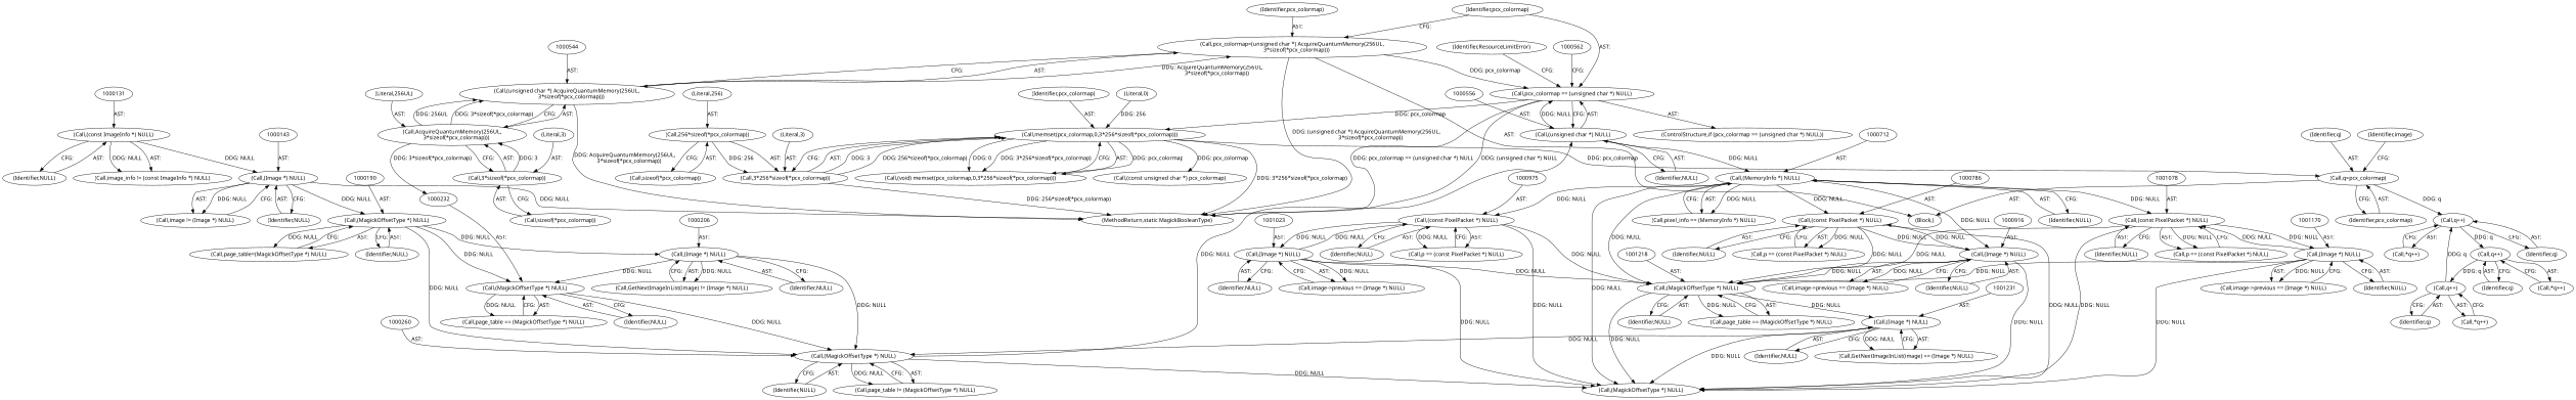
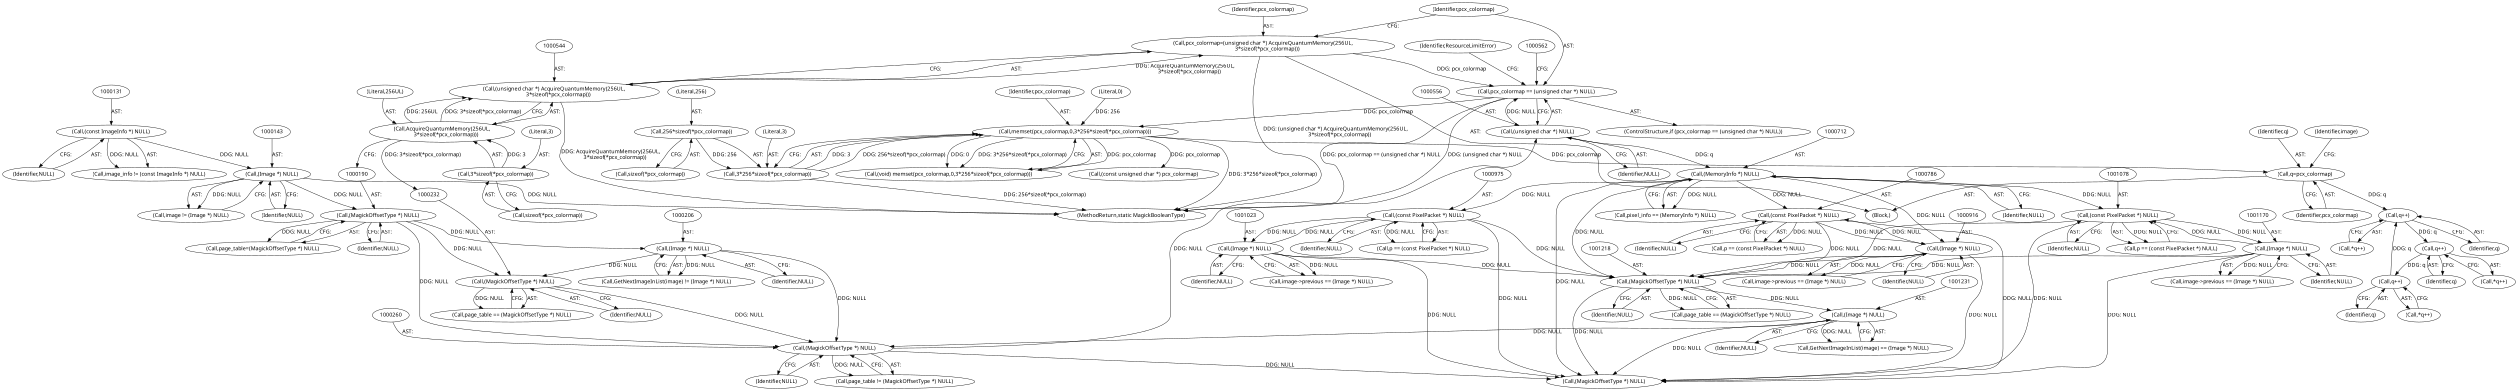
  digraph {
    fontname="Noto Sans"
    node [fontname="Noto Sans"]
    edge [fontname="Noto Sans"]
    n1 [label="(Call,q++)"]
    n2 [label="(Call,q++)"]
    n3 [label="(Call,*q++)"]
    n4 [label="(Identifier,q)"]
    n5 [label="(Call,q++)"]
    n6 [label="(Identifier,q)"]
    n7 [label="(Call,*q++)"]
    n8 [label="(Identifier,q)"]
    n9 [label="(Call,*q++)"]
    n10 [label="(Call,q=pcx_colormap)"]
    n11 [label="(Block,)"]
    n12 [label="(Identifier,pcx_colormap)"]
    n13 [label="(Call,memset(pcx_colormap,0,3*256*sizeof(*pcx_colormap)))"]
    n14 [label="(Call,3*256*sizeof(*pcx_colormap))"]
    n15 [label="(Call,(void) memset(pcx_colormap,0,3*256*sizeof(*pcx_colormap)))"]
    n16 [label="(Call,(const unsigned char *) pcx_colormap)"]
    n17 [label="(MethodReturn,static MagickBooleanType)"]
    n18 [label="(Call,pcx_colormap == (unsigned char *) NULL)"]
    n19 [label="(Call,(unsigned char *) NULL)"]
    n20 [label="(ControlStructure,if (pcx_colormap == (unsigned char *) NULL))"]
    n21 [label="(Call,(MemoryInfo *) NULL)"]
    n22 [label="(Identifier,NULL)"]
    n23 [label="(Call,pcx_colormap=(unsigned char *) AcquireQuantumMemory(256UL,\n      3*sizeof(*pcx_colormap)))"]
    n24 [label="(Call,(unsigned char *) AcquireQuantumMemory(256UL,\n      3*sizeof(*pcx_colormap)))"]
    n25 [label="(Call,AcquireQuantumMemory(256UL,\n      3*sizeof(*pcx_colormap)))"]
    n26 [label="(Call,3*sizeof(*pcx_colormap))"]
    1000232
    n28 [label="(Call,sizeof(*pcx_colormap))"]
    n29 [label="(Call,(MagickOffsetType *) NULL)"]
    n30 [label="(Call,(MagickOffsetType *) NULL)"]
    n31 [label="(Call,(const PixelPacket *) NULL)"]
    n32 [label="(Call,(const PixelPacket *) NULL)"]
    n33 [label="(Call,(Image *) NULL)"]
    n34 [label="(Call,(const PixelPacket *) NULL)"]
    n35 [label="(Call,pixel_info == (MemoryInfo *) NULL)"]
    n36 [label="(Identifier,NULL)"]
    n37 [label="(Call,(MagickOffsetType *) NULL)"]
    n38 [label="(Identifier,NULL)"]
    n39 [label="(Call,page_table != (MagickOffsetType *) NULL)"]
    n40 [label="(Call,(Image *) NULL)"]
    n41 [label="(Call,GetNextImageInList(image) == (Image *) NULL)"]
    n42 [label="(Identifier,NULL)"]
    n43 [label="(Identifier,NULL)"]
    n44 [label="(Call,page_table == (MagickOffsetType *) NULL)"]
    n45 [label="(Call,(Image *) NULL)"]
    n46 [label="(Call,image->previous == (Image *) NULL)"]
    n47 [label="(Identifier,NULL)"]
    n48 [label="(Call,p == (const PixelPacket *) NULL)"]
    n49 [label="(Identifier,NULL)"]
    n50 [label="(Call,p == (const PixelPacket *) NULL)"]
    n51 [label="(Identifier,NULL)"]
    n52 [label="(Identifier,NULL)"]
    n53 [label="(Call,image->previous == (Image *) NULL)"]
    n54 [label="(Call,(Image *) NULL)"]
    n55 [label="(Call,p == (const PixelPacket *) NULL)"]
    n56 [label="(Identifier,NULL)"]
    n57 [label="(Call,image->previous == (Image *) NULL)"]
    n58 [label="(Identifier,NULL)"]
    n59 [label="(Call,(MagickOffsetType *) NULL)"]
    n60 [label="(Call,page_table == (MagickOffsetType *) NULL)"]
    n61 [label="(Identifier,NULL)"]
    n62 [label="(Call,(MagickOffsetType *) NULL)"]
    n63 [label="(Call,(Image *) NULL)"]
    n64 [label="(Call,page_table=(MagickOffsetType *) NULL)"]
    n65 [label="(Identifier,NULL)"]
    n66 [label="(Identifier,NULL)"]
    n67 [label="(Call,GetNextImageInList(image) != (Image *) NULL)"]
    n68 [label="(Call,(Image *) NULL)"]
    n69 [label="(Call,image != (Image *) NULL)"]
    n70 [label="(Identifier,NULL)"]
    n71 [label="(Call,(const ImageInfo *) NULL)"]
    n72 [label="(Call,image_info != (const ImageInfo *) NULL)"]
    n73 [label="(Identifier,NULL)"]
    n74 [label="(Call,256*sizeof(*pcx_colormap))"]
    n75 [label="(Call,sizeof(*pcx_colormap))"]
    n76 [label="(Literal,3)"]
    n77 [label="(Literal,256)"]
    n78 [label="(Identifier,q)"]
    n79 [label="(Literal,256UL)"]
    n80 [label="(Identifier,pcx_colormap)"]
    n81 [label="(Literal,0)"]
    n82 [label="(Identifier,ResourceLimitError)"]
    n83 [label="(Identifier,image)"]
    n84 [label="(Literal,3)"]
    n85 [label="(Identifier,pcx_colormap)"]
    n86 [label="(Identifier,pcx_colormap)"]
    1000562
    1000544
    1000556
    1000260
    1001231
    1001218
    1001023
    1000975
    1000712
    1000786
    1000916
    1001170
    1001078
    1000190
    1000143
    1000131
    1000206
    n1 -> n2 [label="DDG: q"]
    n1 -> n3 [label="AST: "]
    n1 -> n4 [label="CFG: "]
    n2 -> n5 [label="DDG: q"]
    n2 -> n6 [label="CFG: "]
    n2 -> n7 [label="AST: "]
    n3 -> n1 [label="CFG: "]
    n4 -> n1 [label="AST: "]
    n5 -> n1 [label="DDG: q"]
    n5 -> n8 [label="CFG: "]
    n5 -> n9 [label="AST: "]
    n6 -> n2 [label="AST: "]
    n7 -> n2 [label="CFG: "]
    n8 -> n5 [label="AST: "]
    n9 -> n5 [label="CFG: "]
    n10 -> n1 [label="DDG: q"]
    n10 -> n11 [label="AST: "]
    n10 -> n12 [label="CFG: "]
    n12 -> n10 [label="AST: "]
    n13 -> n10 [label="DDG: pcx_colormap"]
    n13 -> n14 [label="CFG: "]
    n13 -> n15 [label="AST: "]
    n13 -> n15 [label="DDG: pcx_colormap"]
    n13 -> n15 [label="DDG: 0"]
    n13 -> n15 [label="DDG: 3*256*sizeof(*pcx_colormap)"]
    n13 -> n16 [label="DDG: pcx_colormap"]
    n13 -> n17 [label="DDG: 3*256*sizeof(*pcx_colormap)"]
    n14 -> n13 [label="AST: "]
    n14 -> n13 [label="DDG: 3"]
    n14 -> n13 [label="DDG: 256*sizeof(*pcx_colormap)"]
    n14 -> n17 [label="DDG: 256*sizeof(*pcx_colormap)"]
    n15 -> n13 [label="CFG: "]
    n18 -> n13 [label="DDG: pcx_colormap"]
    n18 -> n17 [label="DDG: pcx_colormap == (unsigned char *) NULL"]
    n18 -> n17 [label="DDG: (unsigned char *) NULL"]
    n18 -> n19 [label="CFG: "]
    n18 -> n20 [label="AST: "]
    n19 -> n18 [label="AST: "]
    n19 -> n18 [label="DDG: NULL"]
-   n19 -> n21 [label="DDG: NULL"]
+   n19 -> n21 [label="DDG: q"]
    n19 -> n22 [label="CFG: "]
    n21 -> n29 [label="DDG: NULL"]
    n21 -> n30 [label="DDG: NULL"]
    n21 -> n31 [label="DDG: NULL"]
    n21 -> n32 [label="DDG: NULL"]
    n21 -> n33 [label="DDG: NULL"]
    n21 -> n34 [label="DDG: NULL"]
    n21 -> n35 [label="AST: "]
    n21 -> n35 [label="DDG: NULL"]
    n21 -> n36 [label="CFG: "]
    n22 -> n19 [label="AST: "]
    n23 -> n11 [label="AST: "]
    n23 -> n17 [label="DDG: (unsigned char *) AcquireQuantumMemory(256UL,\n      3*sizeof(*pcx_colormap))"]
    n23 -> n18 [label="DDG: pcx_colormap"]
    n23 -> n24 [label="CFG: "]
    n24 -> n17 [label="DDG: AcquireQuantumMemory(256UL,\n      3*sizeof(*pcx_colormap))"]
    n24 -> n23 [label="AST: "]
    n24 -> n23 [label="DDG: AcquireQuantumMemory(256UL,\n      3*sizeof(*pcx_colormap))"]
    n24 -> n25 [label="CFG: "]
    n25 -> n24 [label="AST: "]
    n25 -> n24 [label="DDG: 256UL"]
    n25 -> n24 [label="DDG: 3*sizeof(*pcx_colormap)"]
-   n25 -> n26 [label="CFG: "]
+   n25 -> 1000190 [label="CFG: "]
    n25 -> 1000232 [label="DDG: 3*sizeof(*pcx_colormap)"]
    n26 -> n25 [label="AST: "]
    n26 -> n25 [label="DDG: 3"]
    n26 -> n28 [label="CFG: "]
    1000232 -> n59 [label="AST: "]
    n28 -> n26 [label="AST: "]
    n30 -> n29 [label="DDG: NULL"]
    n30 -> n40 [label="DDG: NULL"]
    n30 -> n43 [label="CFG: "]
    n30 -> n44 [label="AST: "]
    n30 -> n44 [label="DDG: NULL"]
    n31 -> n29 [label="DDG: NULL"]
    n31 -> n30 [label="DDG: NULL"]
    n31 -> n45 [label="DDG: NULL"]
    n31 -> n48 [label="AST: "]
    n31 -> n48 [label="DDG: NULL"]
    n31 -> n49 [label="CFG: "]
    n32 -> n29 [label="DDG: NULL"]
    n32 -> n30 [label="DDG: NULL"]
    n32 -> n33 [label="DDG: NULL"]
    n32 -> n50 [label="AST: "]
    n32 -> n50 [label="DDG: NULL"]
    n32 -> n51 [label="CFG: "]
    n33 -> n29 [label="DDG: NULL"]
    n33 -> n30 [label="DDG: NULL"]
    n33 -> n32 [label="DDG: NULL"]
    n33 -> n52 [label="CFG: "]
    n33 -> n53 [label="AST: "]
    n33 -> n53 [label="DDG: NULL"]
    n34 -> n29 [label="DDG: NULL"]
    n34 -> n30 [label="DDG: NULL"]
    n34 -> n54 [label="DDG: NULL"]
    n34 -> n55 [label="AST: "]
    n34 -> n55 [label="DDG: NULL"]
    n34 -> n56 [label="CFG: "]
    n35 -> n21 [label="CFG: "]
    n36 -> n21 [label="AST: "]
    n37 -> n19 [label="DDG: NULL"]
    n37 -> n29 [label="DDG: NULL"]
    n37 -> n38 [label="CFG: "]
    n37 -> n39 [label="AST: "]
    n37 -> n39 [label="DDG: NULL"]
    n38 -> n37 [label="AST: "]
    n39 -> n37 [label="CFG: "]
    n40 -> n29 [label="DDG: NULL"]
    n40 -> n37 [label="DDG: NULL"]
    n40 -> n41 [label="AST: "]
    n40 -> n41 [label="DDG: NULL"]
    n40 -> n42 [label="CFG: "]
    n41 -> n40 [label="CFG: "]
    n42 -> n40 [label="AST: "]
    n43 -> n30 [label="AST: "]
    n44 -> n30 [label="CFG: "]
    n45 -> n29 [label="DDG: NULL"]
    n45 -> n30 [label="DDG: NULL"]
    n45 -> n31 [label="DDG: NULL"]
    n45 -> n46 [label="AST: "]
    n45 -> n46 [label="DDG: NULL"]
    n45 -> n47 [label="CFG: "]
    n46 -> n45 [label="CFG: "]
    n47 -> n45 [label="AST: "]
    n48 -> n31 [label="CFG: "]
    n49 -> n31 [label="AST: "]
    n50 -> n32 [label="CFG: "]
    n51 -> n32 [label="AST: "]
    n52 -> n33 [label="AST: "]
    n53 -> n33 [label="CFG: "]
    n54 -> n29 [label="DDG: NULL"]
    n54 -> n30 [label="DDG: NULL"]
    n54 -> n34 [label="DDG: NULL"]
    n54 -> n57 [label="AST: "]
    n54 -> n57 [label="DDG: NULL"]
    n54 -> n58 [label="CFG: "]
    n55 -> n34 [label="CFG: "]
    n56 -> n34 [label="AST: "]
    n57 -> n54 [label="CFG: "]
    n58 -> n54 [label="AST: "]
    n59 -> n37 [label="DDG: NULL"]
    n59 -> n60 [label="AST: "]
    n59 -> n60 [label="DDG: NULL"]
    n59 -> n61 [label="CFG: "]
    n60 -> n59 [label="CFG: "]
    n61 -> n59 [label="AST: "]
    n62 -> n37 [label="DDG: NULL"]
    n62 -> n59 [label="DDG: NULL"]
    n62 -> n63 [label="DDG: NULL"]
    n62 -> n64 [label="AST: "]
    n62 -> n64 [label="DDG: NULL"]
    n62 -> n65 [label="CFG: "]
    n63 -> n37 [label="DDG: NULL"]
    n63 -> n59 [label="DDG: NULL"]
    n63 -> n66 [label="CFG: "]
    n63 -> n67 [label="AST: "]
    n63 -> n67 [label="DDG: NULL"]
    n64 -> n62 [label="CFG: "]
    n65 -> n62 [label="AST: "]
    n66 -> n63 [label="AST: "]
    n67 -> n63 [label="CFG: "]
    n68 -> n17 [label="DDG: NULL"]
    n68 -> n62 [label="DDG: NULL"]
    n68 -> n69 [label="AST: "]
    n68 -> n69 [label="DDG: NULL"]
    n68 -> n70 [label="CFG: "]
    n69 -> n68 [label="CFG: "]
    n70 -> n68 [label="AST: "]
    n71 -> n68 [label="DDG: NULL"]
    n71 -> n72 [label="AST: "]
    n71 -> n72 [label="DDG: NULL"]
    n71 -> n73 [label="CFG: "]
    n73 -> n71 [label="AST: "]
    n74 -> n14 [label="AST: "]
    n74 -> n14 [label="DDG: 256"]
    n74 -> n75 [label="CFG: "]
    n75 -> n74 [label="AST: "]
    n76 -> n14 [label="AST: "]
    n77 -> n74 [label="AST: "]
    n78 -> n10 [label="AST: "]
    n79 -> n25 [label="AST: "]
    n80 -> n18 [label="AST: "]
    n80 -> n23 [label="CFG: "]
    n81 -> n13 [label="DDG: 256"]
    n82 -> n18 [label="CFG: "]
    n83 -> n10 [label="CFG: "]
    n84 -> n26 [label="AST: "]
    n85 -> n13 [label="AST: "]
    n86 -> n23 [label="AST: "]
    1000562 -> n18 [label="CFG: "]
    1000544 -> n24 [label="AST: "]
    1000556 -> n19 [label="AST: "]
    1000260 -> n37 [label="AST: "]
    1001231 -> n40 [label="AST: "]
    1001218 -> n30 [label="AST: "]
    1001023 -> n45 [label="AST: "]
    1000975 -> n31 [label="AST: "]
    1000712 -> n21 [label="AST: "]
    1000786 -> n32 [label="AST: "]
    1000916 -> n33 [label="AST: "]
    1001170 -> n54 [label="AST: "]
    1001078 -> n34 [label="AST: "]
    1000190 -> n62 [label="AST: "]
    1000143 -> n68 [label="AST: "]
    1000131 -> n71 [label="AST: "]
    1000206 -> n63 [label="AST: "]
  }
